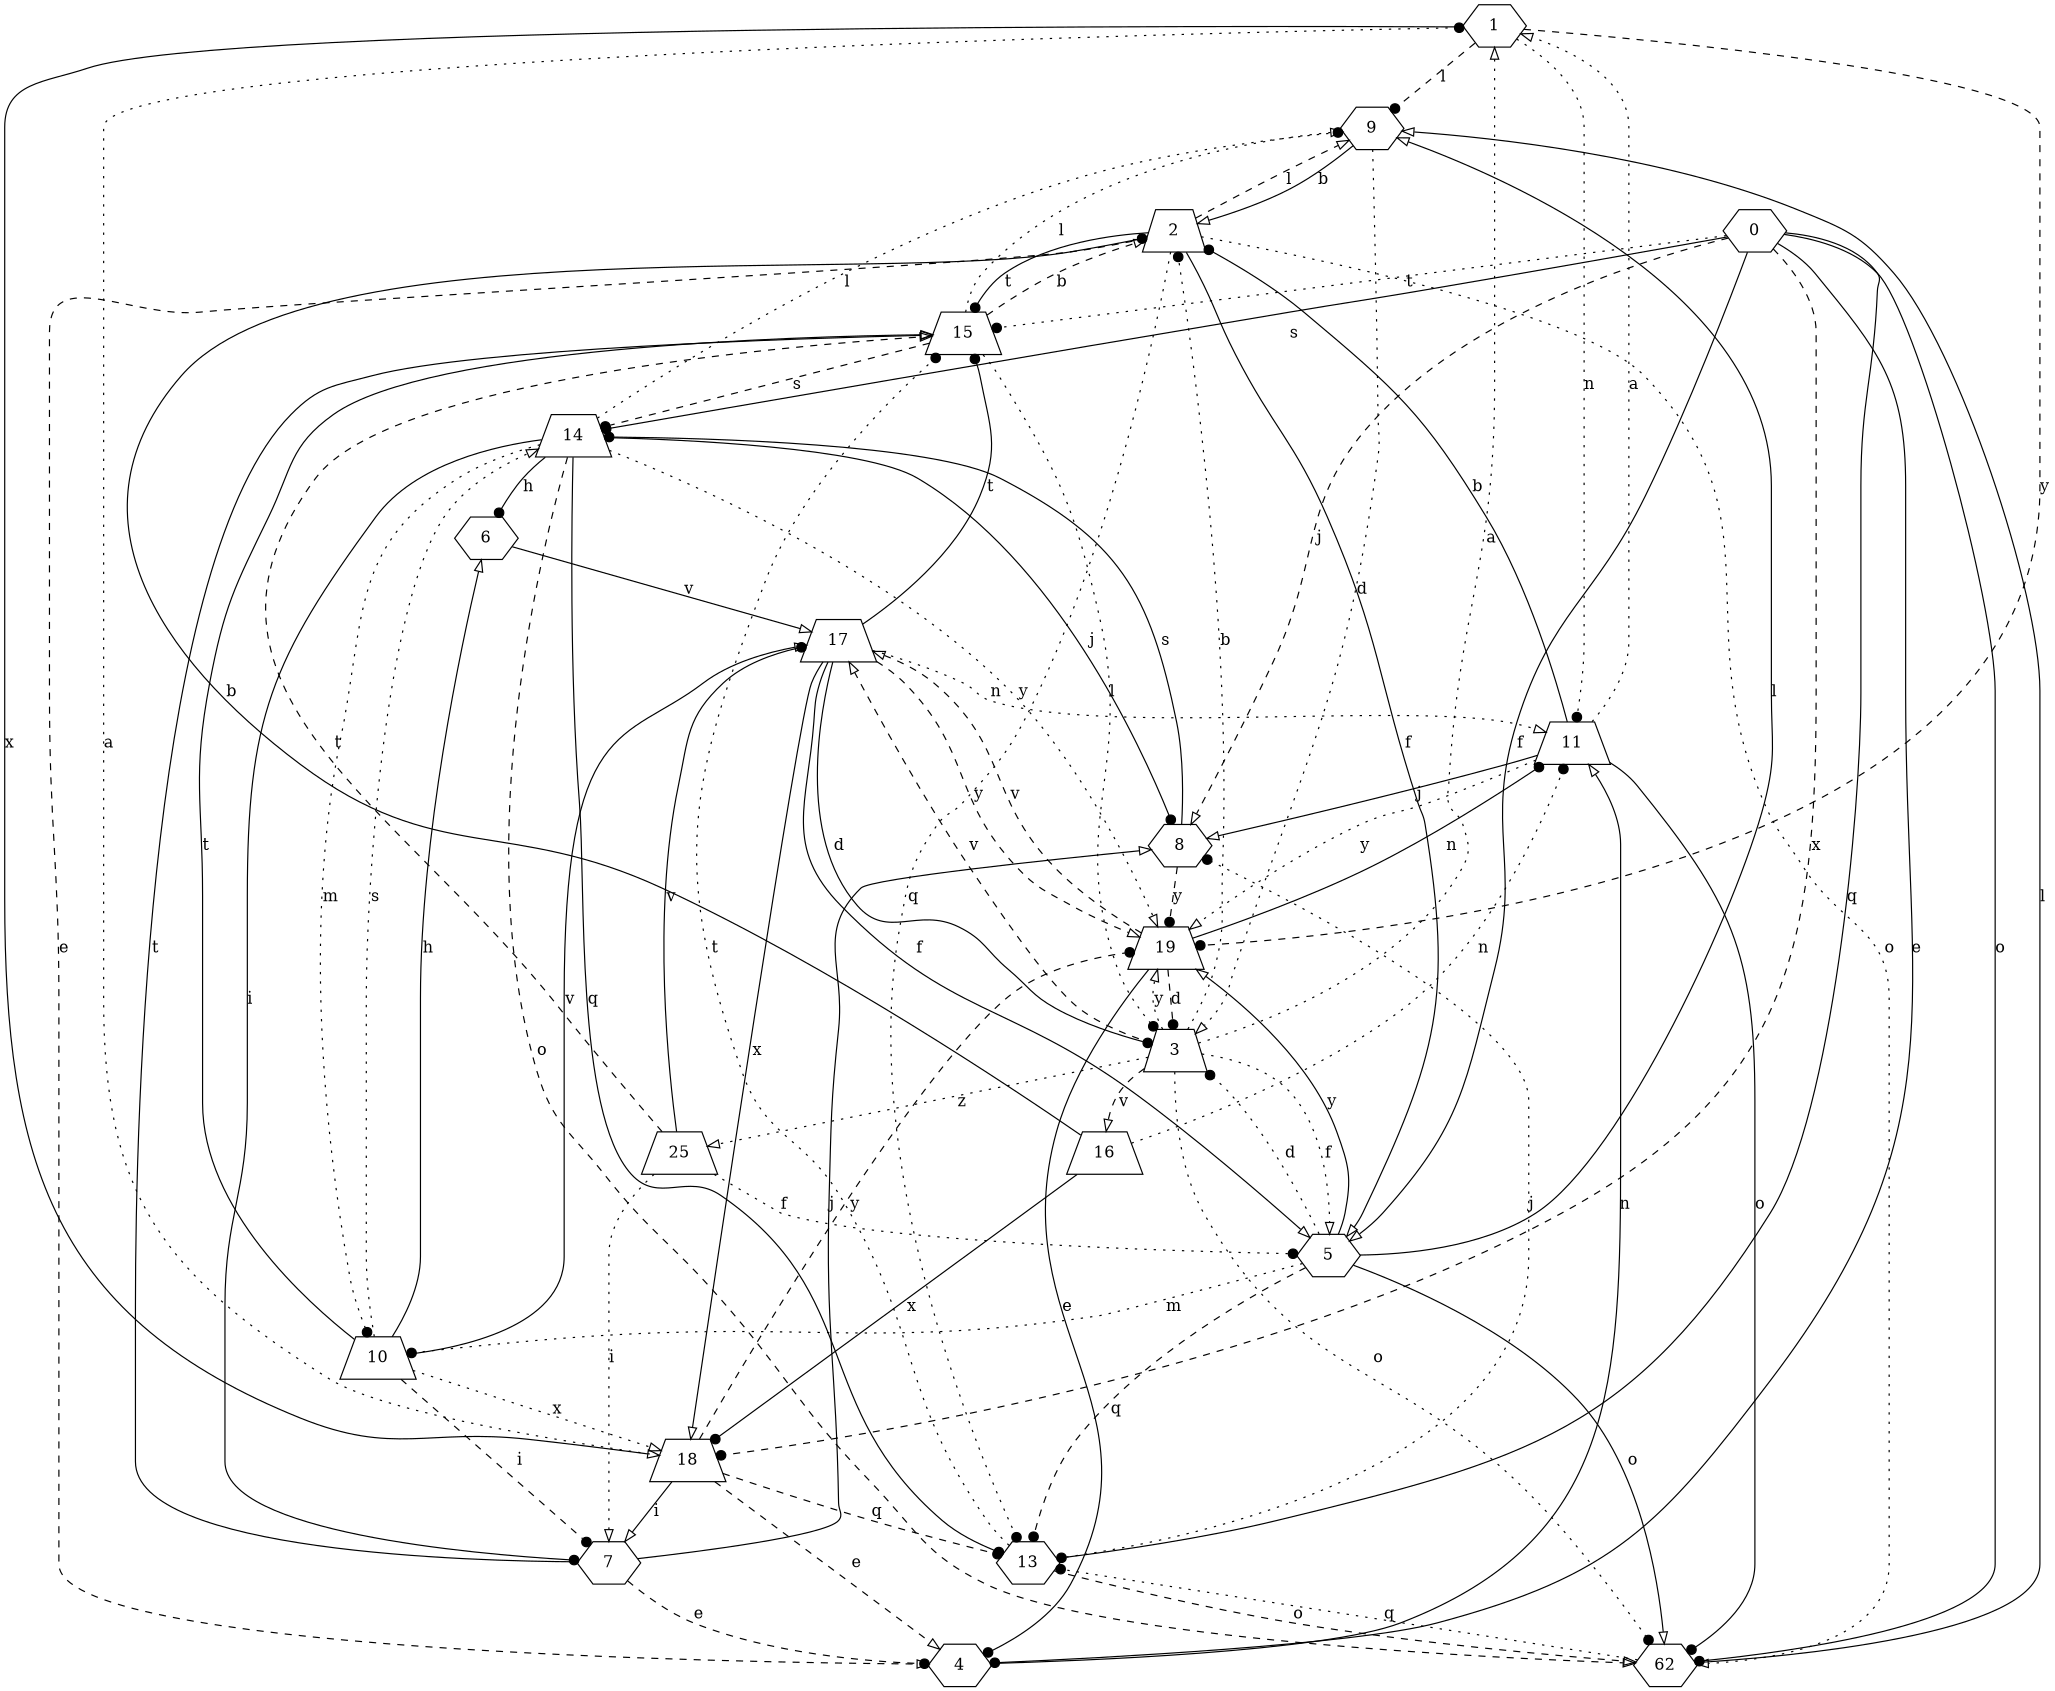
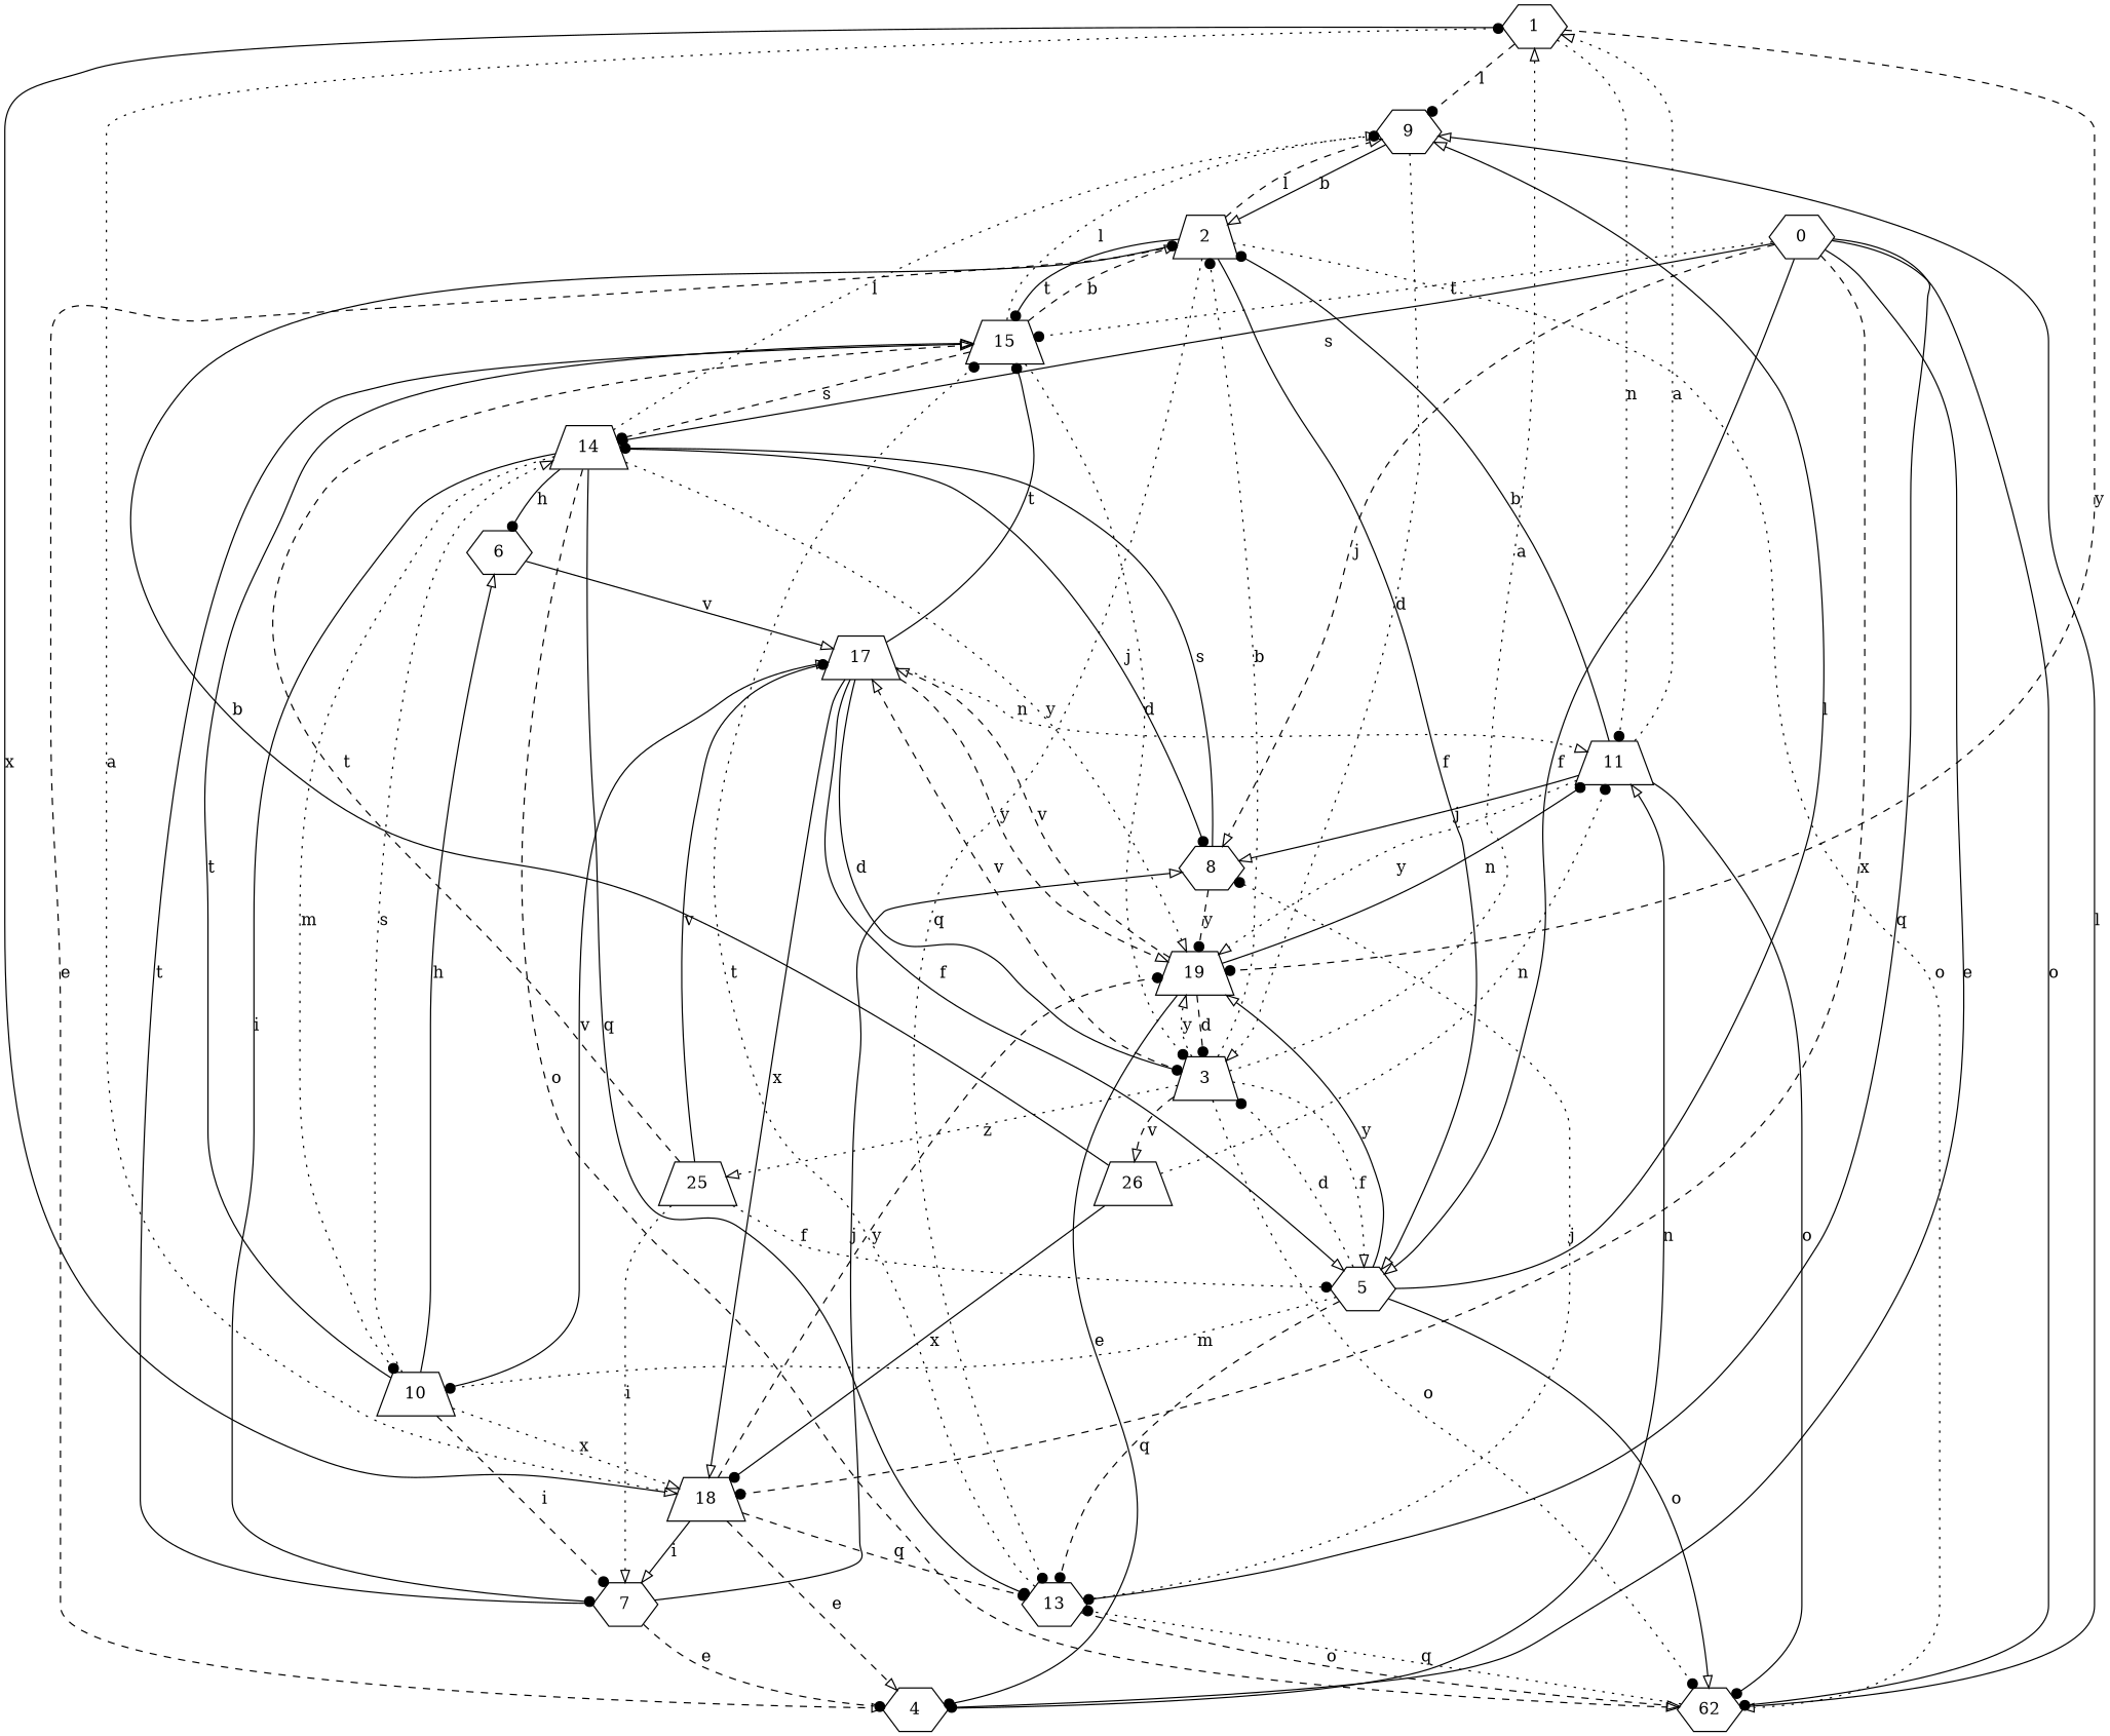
  strict digraph {
    node [shape=trapezium]
    edge [arrowhead=dot style=solid]
    1 [shape=hexagon]
    9 [shape=hexagon]
    11
    18
    19
    2
    3
    n8 [label=62 shape=hexagon]
    8 [shape=hexagon]
    4 [shape=hexagon]
    13 [shape=hexagon]
    7 [shape=hexagon]
    17
    5 [shape=hexagon]
    15
    10
    14
-   16
+   16 [label=26]
    25
    6 [shape=hexagon]
    0 [shape=hexagon]
    1 -> 9 [label=l style=dashed]
    1 -> 11 [label=n style=dotted]
    1 -> 18 [arrowhead=onormal label=x]
    1 -> 19 [label=y style=dashed]
    9 -> 2 [arrowhead=onormal label=b]
    9 -> 3 [arrowhead=onormal label=d style=dotted]
    11 -> 1 [arrowhead=onormal label=a style=dotted]
    11 -> 19 [arrowhead=onormal label=y style=dotted]
    11 -> 2 [label=b]
    11 -> n8 [label=o]
    11 -> 8 [arrowhead=onormal label=j]
    18 -> 1 [label=a style=dotted]
    18 -> 19 [label=y style=dashed]
    18 -> 4 [arrowhead=onormal label=e style=dashed]
    18 -> 13 [label=q style=dashed]
    18 -> 7 [arrowhead=onormal label=i]
    19 -> 11 [label=n]
    19 -> 3 [label=d style=dashed]
    19 -> 4 [label=e]
    19 -> 17 [arrowhead=onormal label=v style=dashed]
    2 -> 9 [arrowhead=onormal label=l style=dashed]
    2 -> n8 [arrowhead=onormal label=o style=dotted]
    2 -> 4 [arrowhead=onormal label=e style=dashed]
    2 -> 13 [label=q style=dotted]
    2 -> 5 [arrowhead=onormal label=f]
    2 -> 15 [label=t]
    3 -> 1 [arrowhead=onormal label=a style=dotted]
    3 -> 19 [arrowhead=onormal label=y style=dotted]
    3 -> 2 [label=b style=dotted]
    3 -> n8 [label=o style=dotted]
    3 -> 17 [arrowhead=onormal label=v style=dashed]
    3 -> 5 [arrowhead=onormal label=f style=dotted]
    3 -> 16 [arrowhead=onormal label=v style=dashed]
    3 -> 25 [arrowhead=onormal label=z style=dotted]
    n8 -> 9 [arrowhead=onormal label=l]
    n8 -> 13 [label=q style=dotted]
    8 -> 19 [label=y style=dashed]
    8 -> 14 [label=s]
    4 -> 11 [arrowhead=onormal label=n]
    13 -> n8 [arrowhead=onormal label=o style=dashed]
    13 -> 8 [label=j style=dotted]
    13 -> 15 [label=t style=dotted]
    7 -> 8 [arrowhead=onormal label=j]
    7 -> 4 [label=e style=dashed]
    7 -> 15 [arrowhead=onormal label=t]
    17 -> 11 [arrowhead=onormal label=n style=dotted]
    17 -> 18 [arrowhead=onormal label=x]
    17 -> 19 [arrowhead=onormal label=y style=dashed]
    17 -> 3 [label=d]
    17 -> 5 [arrowhead=onormal label=f]
    17 -> 15 [label=t]
    5 -> 9 [arrowhead=onormal label=l]
    5 -> 19 [arrowhead=onormal label=y]
    5 -> 3 [label=d style=dotted]
    5 -> n8 [arrowhead=onormal label=o]
    5 -> 13 [label=q style=dashed]
    5 -> 10 [label=m style=dotted]
    15 -> 9 [arrowhead=onormal label=l style=dotted]
    15 -> 2 [arrowhead=onormal label=b style=dashed]
-   15 -> 3 [label=l style=dotted]
+   15 -> 3 [label=d style=dotted]
    15 -> 14 [label=s style=dashed]
    10 -> 18 [arrowhead=onormal label=x style=dotted]
    10 -> 7 [label=i style=dashed]
    10 -> 17 [arrowhead=onormal label=v]
    10 -> 15 [arrowhead=onormal label=t]
    10 -> 14 [arrowhead=onormal label=s style=dotted]
    10 -> 6 [arrowhead=onormal label=h]
    14 -> 9 [label=l style=dotted]
    14 -> 19 [arrowhead=onormal label=y style=dotted]
    14 -> n8 [arrowhead=onormal label=o style=dashed]
    14 -> 8 [label=j]
    14 -> 13 [label=q]
    14 -> 7 [label=i]
    14 -> 10 [label=m style=dotted]
    14 -> 6 [label=h]
    16 -> 11 [label=n style=dotted]
    16 -> 18 [label=x]
    16 -> 2 [label=b]
    25 -> 7 [arrowhead=onormal label=i style=dotted]
    25 -> 17 [label=v]
    25 -> 5 [label=f style=dotted]
    25 -> 15 [arrowhead=onormal label=t style=dashed]
    6 -> 17 [arrowhead=onormal label=v]
    0 -> 18 [label=x style=dashed]
    0 -> n8 [label=o]
    0 -> 8 [arrowhead=onormal label=j style=dashed]
    0 -> 4 [label=e]
    0 -> 13 [label=q]
    0 -> 5 [arrowhead=onormal label=f]
    0 -> 15 [label=t style=dotted]
    0 -> 14 [label=s]
  }
